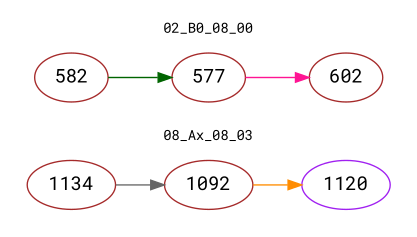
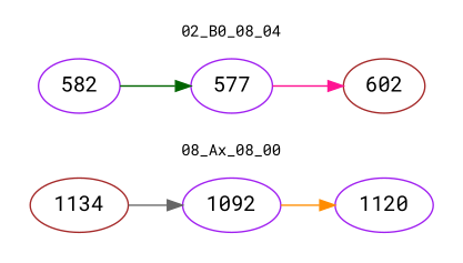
  digraph {
    fontname="Roboto Mono"
    rankdir=LR
    node [color=brown fontname="Roboto Mono"]
    edge [fontname="Roboto Mono"]
    n1 [label=1134]
-   n2 [label=1092]
+   n2 [color=purple label=1092]
    n3 [color=purple label=1120]
-   n4 [label=582]
-   n5 [label=577]
+   n4 [color=purple label=582]
+   n5 [color=purple label=577]
    n6 [label=602]
    subgraph cluster_1 {
      color=white
      fontsize=10
-     label="08_Ax_08_03"
+     label="08_Ax_08_00"
      n1
      n2
      n3
    }
    subgraph cluster_2 {
      color=white
      fontsize=10
-     label="02_B0_08_00"
+     label="02_B0_08_04"
      n4
      n5
      n6
    }
    n1 -> n2 [color=gray40]
    n2 -> n3 [color=darkorange]
    n4 -> n5 [color=darkgreen]
    n5 -> n6 [color=deeppink]
  }
